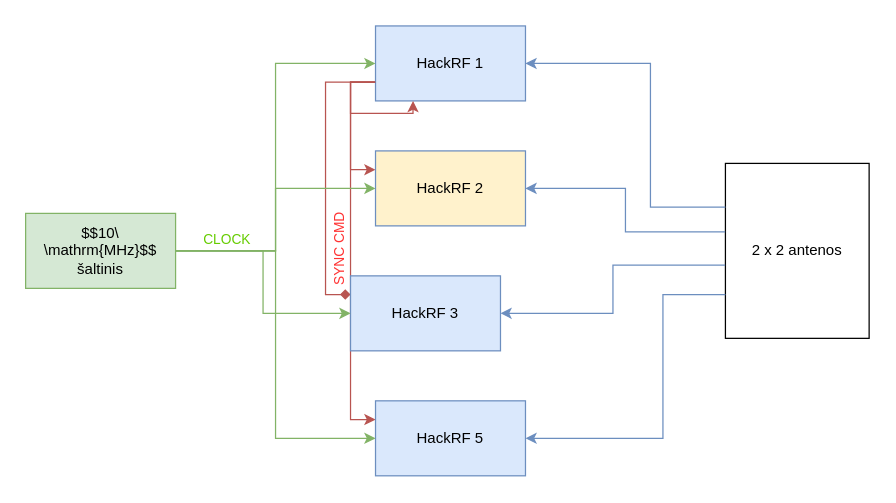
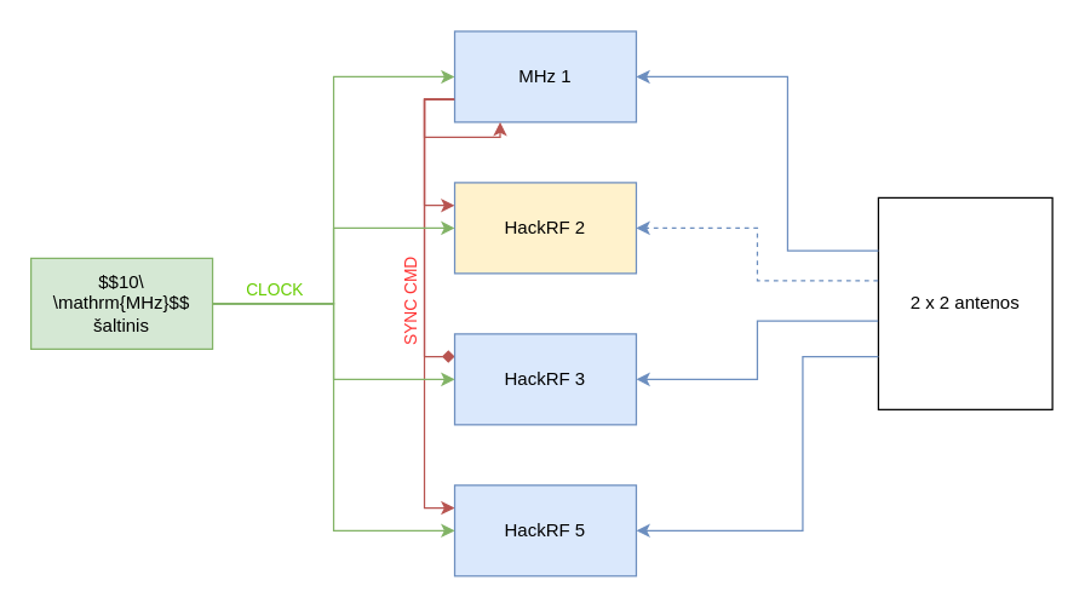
  <mxCell id="0" />
  <mxCell id="1" parent="0" />
  <mxCell id="2" value="2 x 2 antenos" style="rounded=0;whiteSpace=wrap;html=1;" vertex="1" parent="1"><mxGeometry x="580" y="130" width="115" height="140" as="geometry" /></mxCell>
  <mxCell id="3" style="edgeStyle=orthogonalEdgeStyle;rounded=0;orthogonalLoop=1;jettySize=auto;html=1;exitX=1;exitY=0.5;exitDx=0;exitDy=0;entryX=0;entryY=0.25;entryDx=0;entryDy=0;fillColor=#dae8fc;strokeColor=#6c8ebf;endArrow=none;endFill=0;startArrow=classic;startFill=1;" edge="1" parent="1" source="8" target="2"><mxGeometry relative="1" as="geometry"><Array as="points"><mxPoint x="520" y="50" /><mxPoint x="520" y="165" /></Array></mxGeometry></mxCell>
  <mxCell id="4" style="edgeStyle=orthogonalEdgeStyle;rounded=0;orthogonalLoop=1;jettySize=auto;html=1;exitX=0;exitY=0.75;exitDx=0;exitDy=0;entryX=0;entryY=0.25;entryDx=0;entryDy=0;fillColor=#f8cecc;strokeColor=#b85450;" edge="1" parent="1" source="8" target="14"><mxGeometry relative="1" as="geometry" /></mxCell>
  <mxCell id="5" value="SYNC CMD" style="edgeLabel;html=1;align=center;verticalAlign=middle;resizable=0;points=[];direction=west;rotation=-90;fontColor=#FF3333;" vertex="1" connectable="0" parent="4"><mxGeometry x="-0.752" relative="1" as="geometry"><mxPoint x="-10" y="117" as="offset" /></mxGeometry></mxCell>
  <mxCell id="6" style="edgeStyle=orthogonalEdgeStyle;rounded=0;orthogonalLoop=1;jettySize=auto;html=1;exitX=0;exitY=0.75;exitDx=0;exitDy=0;entryX=0;entryY=0.25;entryDx=0;entryDy=0;fillColor=#f8cecc;strokeColor=#b85450;" edge="1" parent="1" source="8" target="10"><mxGeometry relative="1" as="geometry" /></mxCell>
  <mxCell id="7" style="edgeStyle=orthogonalEdgeStyle;rounded=0;orthogonalLoop=1;jettySize=auto;html=1;exitX=0;exitY=0.75;exitDx=0;exitDy=0;entryX=0;entryY=0.25;entryDx=0;entryDy=0;fillColor=#f8cecc;strokeColor=#b85450;endArrow=diamond;" edge="1" parent="1" source="8" target="12"><mxGeometry relative="1" as="geometry" /></mxCell>
- <mxCell id="8" value="HackRF 1" style="rounded=0;whiteSpace=wrap;html=1;fillColor=#dae8fc;strokeColor=#6c8ebf;" vertex="1" parent="1"><mxGeometry x="300" y="20" width="120" height="60" as="geometry" /></mxCell>
- <mxCell id="9" style="edgeStyle=orthogonalEdgeStyle;rounded=0;orthogonalLoop=1;jettySize=auto;html=1;exitX=-0.002;exitY=0.391;exitDx=0;exitDy=0;entryX=1;entryY=0.5;entryDx=0;entryDy=0;fillColor=#dae8fc;strokeColor=#6c8ebf;exitPerimeter=0;" edge="1" parent="1" source="2" target="10"><mxGeometry relative="1" as="geometry" /></mxCell>
+ <mxCell id="8" value="MHz 1" style="rounded=0;whiteSpace=wrap;html=1;fillColor=#dae8fc;strokeColor=#6c8ebf;" vertex="1" parent="1"><mxGeometry x="300" y="20" width="120" height="60" as="geometry" /></mxCell>
+ <mxCell id="9" style="edgeStyle=orthogonalEdgeStyle;rounded=0;orthogonalLoop=1;jettySize=auto;html=1;exitX=-0.002;exitY=0.391;exitDx=0;exitDy=0;entryX=1;entryY=0.5;entryDx=0;entryDy=0;fillColor=#dae8fc;strokeColor=#6c8ebf;exitPerimeter=0;dashed=1;" edge="1" parent="1" source="2" target="10"><mxGeometry relative="1" as="geometry" /></mxCell>
  <mxCell id="10" value="HackRF 2" style="rounded=0;whiteSpace=wrap;html=1;fillColor=#fff2cc;strokeColor=#6c8ebf;" vertex="1" parent="1"><mxGeometry x="300" y="120" width="120" height="60" as="geometry" /></mxCell>
  <mxCell id="11" style="edgeStyle=orthogonalEdgeStyle;rounded=0;orthogonalLoop=1;jettySize=auto;html=1;exitX=-0.002;exitY=0.582;exitDx=0;exitDy=0;entryX=1;entryY=0.5;entryDx=0;entryDy=0;fillColor=#dae8fc;strokeColor=#6c8ebf;exitPerimeter=0;" edge="1" parent="1" source="2" target="12"><mxGeometry relative="1" as="geometry" /></mxCell>
- <mxCell id="12" value="HackRF 3" style="rounded=0;whiteSpace=wrap;html=1;fillColor=#dae8fc;strokeColor=#6c8ebf;" vertex="1" parent="1"><mxGeometry x="280" y="220" width="120" height="60" as="geometry" /></mxCell>
+ <mxCell id="12" value="HackRF 3" style="rounded=0;whiteSpace=wrap;html=1;fillColor=#dae8fc;strokeColor=#6c8ebf;" vertex="1" parent="1"><mxGeometry x="300" y="220" width="120" height="60" as="geometry" /></mxCell>
  <mxCell id="13" style="edgeStyle=orthogonalEdgeStyle;rounded=0;orthogonalLoop=1;jettySize=auto;html=1;exitX=0;exitY=0.75;exitDx=0;exitDy=0;entryX=1;entryY=0.5;entryDx=0;entryDy=0;fillColor=#dae8fc;strokeColor=#6c8ebf;" edge="1" parent="1" source="2" target="14"><mxGeometry relative="1" as="geometry"><Array as="points"><mxPoint x="530" y="235" /><mxPoint x="530" y="350" /></Array></mxGeometry></mxCell>
  <mxCell id="14" value="HackRF 5" style="rounded=0;whiteSpace=wrap;html=1;fillColor=#dae8fc;strokeColor=#6c8ebf;" vertex="1" parent="1"><mxGeometry x="300" y="320" width="120" height="60" as="geometry" /></mxCell>
  <mxCell id="15" style="edgeStyle=orthogonalEdgeStyle;rounded=0;orthogonalLoop=1;jettySize=auto;html=1;exitX=1;exitY=0.5;exitDx=0;exitDy=0;entryX=0;entryY=0.5;entryDx=0;entryDy=0;fillColor=#d5e8d4;strokeColor=#82b366;" edge="1" parent="1" source="20" target="8"><mxGeometry relative="1" as="geometry" /></mxCell>
  <mxCell id="16" style="edgeStyle=orthogonalEdgeStyle;rounded=0;orthogonalLoop=1;jettySize=auto;html=1;exitX=1;exitY=0.5;exitDx=0;exitDy=0;entryX=0;entryY=0.5;entryDx=0;entryDy=0;fillColor=#d5e8d4;strokeColor=#82b366;" edge="1" parent="1" source="20" target="10"><mxGeometry relative="1" as="geometry" /></mxCell>
  <mxCell id="17" style="edgeStyle=orthogonalEdgeStyle;rounded=0;orthogonalLoop=1;jettySize=auto;html=1;exitX=1;exitY=0.5;exitDx=0;exitDy=0;fillColor=#d5e8d4;strokeColor=#82b366;" edge="1" parent="1" source="20" target="12"><mxGeometry relative="1" as="geometry" /></mxCell>
  <mxCell id="18" style="edgeStyle=orthogonalEdgeStyle;rounded=0;orthogonalLoop=1;jettySize=auto;html=1;exitX=1;exitY=0.5;exitDx=0;exitDy=0;entryX=0;entryY=0.5;entryDx=0;entryDy=0;fillColor=#d5e8d4;strokeColor=#82b366;" edge="1" parent="1" source="20" target="14"><mxGeometry relative="1" as="geometry"><Array as="points"><mxPoint x="220" y="200" /><mxPoint x="220" y="350" /></Array></mxGeometry></mxCell>
  <mxCell id="19" value="CLOCK" style="edgeLabel;html=1;align=center;verticalAlign=middle;resizable=0;points=[];fontColor=#66CC00;" vertex="1" connectable="0" parent="18"><mxGeometry x="-0.613" y="2" relative="1" as="geometry"><mxPoint x="-20" y="-8" as="offset" /></mxGeometry></mxCell>
  <mxCell id="20" value="$$10\ \mathrm{MHz}$$ šaltinis" style="rounded=0;whiteSpace=wrap;html=1;fillColor=#d5e8d4;strokeColor=#82b366;" vertex="1" parent="1"><mxGeometry x="20" y="170" width="120" height="60" as="geometry" /></mxCell>
  <mxCell id="21" style="edgeStyle=orthogonalEdgeStyle;rounded=0;orthogonalLoop=1;jettySize=auto;html=1;exitX=0;exitY=0.75;exitDx=0;exitDy=0;entryX=0.25;entryY=1;entryDx=0;entryDy=0;fillColor=#f8cecc;strokeColor=#b85450;" edge="1" parent="1" source="8" target="8"><mxGeometry relative="1" as="geometry"><Array as="points"><mxPoint x="280" y="65" /><mxPoint x="280" y="90" /><mxPoint x="330" y="90" /></Array></mxGeometry></mxCell>
